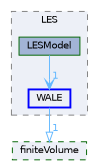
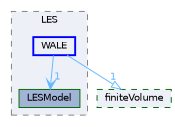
  digraph {
    compound=true
    node [color=darkgreen fillcolor="#edf0f7" fontname=Helvetica fontsize=10 shape=box]
    edge [color=steelblue1 fontcolor=steelblue1 fontname=Helvetica fontsize=10 headlabel=1 labeldistance=1.5 labelfontname=Helvetica labelfontsize=10]
    n1 [fillcolor="#a2b4d6" height=0.2 label=LESModel style=filled width=0.4]
    n2 [color=blue height=0.2 label=WALE style="filled,bold" width=0.4]
    n3 [height=0.2 label=finiteVolume style="filled,dashed" width=0.4]
    subgraph cluster_1 {
      bgcolor="#edf0f7"
      fontname=Helvetica
      fontsize=10
      label=LES
      pencolor=grey50
      style="filled,dashed"
      n1
      n2
    }
-   n1 -> n2 [arrowhead=vee]
+   n2 -> n1 [arrowhead=vee]
    n2 -> n3 [arrowhead=onormal]
  }
